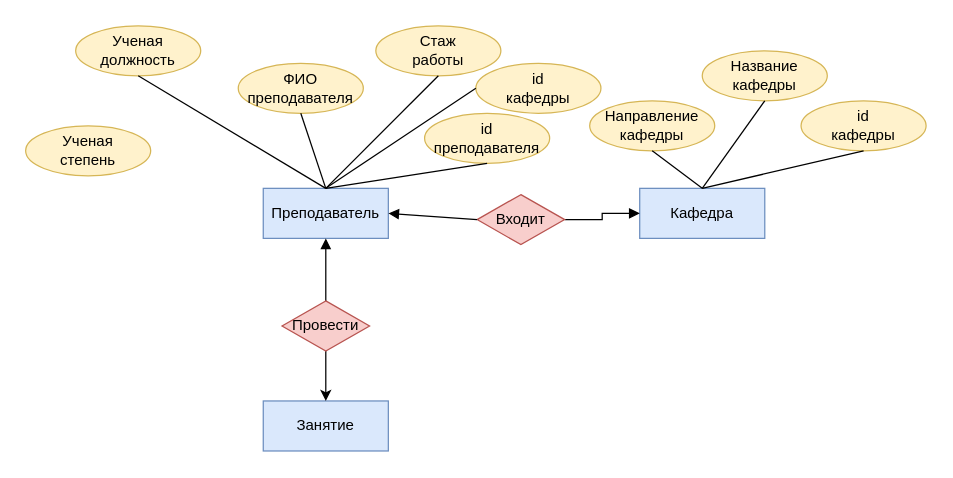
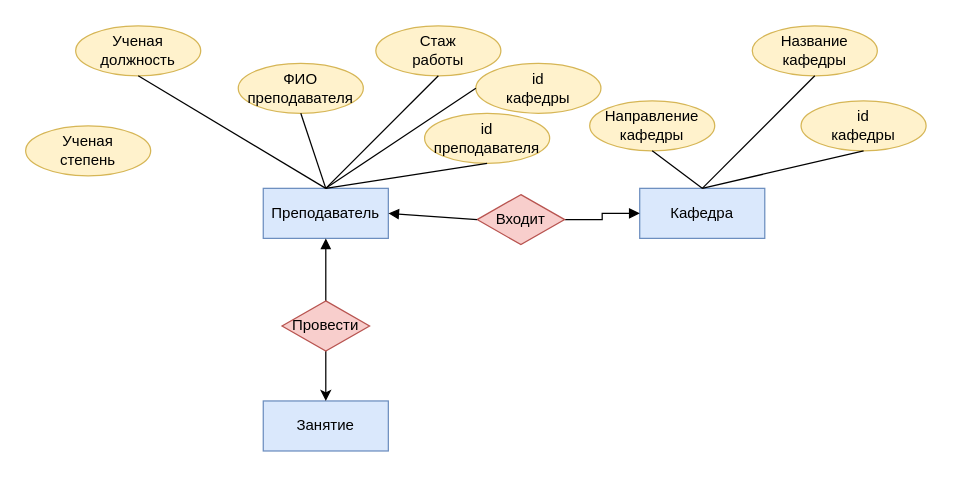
  <mxCell id="0" />
  <mxCell id="1" parent="0" />
  <mxCell id="2" value="Преподаватель" style="whiteSpace=wrap;html=1;align=center;fillColor=#dae8fc;strokeColor=#6c8ebf;" vertex="1" parent="1"><mxGeometry x="210" y="150" width="100" height="40" as="geometry" /></mxCell>
  <mxCell id="3" value="id&lt;br&gt;преподавателя" style="ellipse;whiteSpace=wrap;html=1;align=center;fillColor=#fff2cc;strokeColor=#d6b656;" vertex="1" parent="1"><mxGeometry x="339" y="90" width="100" height="40" as="geometry" /></mxCell>
  <mxCell id="4" value="" style="endArrow=none;html=1;rounded=0;exitX=0.5;exitY=0;exitDx=0;exitDy=0;entryX=0.5;entryY=1;entryDx=0;entryDy=0;" edge="1" parent="1" source="2" target="3"><mxGeometry relative="1" as="geometry"><mxPoint x="450" y="210" as="sourcePoint" /><mxPoint x="610" y="210" as="targetPoint" /></mxGeometry></mxCell>
  <mxCell id="5" value="ФИО преподавателя" style="ellipse;whiteSpace=wrap;html=1;align=center;fillColor=#fff2cc;strokeColor=#d6b656;" vertex="1" parent="1"><mxGeometry x="190" y="50" width="100" height="40" as="geometry" /></mxCell>
  <mxCell id="6" value="" style="endArrow=none;html=1;rounded=0;exitX=0.5;exitY=0;exitDx=0;exitDy=0;entryX=0.5;entryY=1;entryDx=0;entryDy=0;" edge="1" parent="1" source="2" target="5"><mxGeometry relative="1" as="geometry"><mxPoint x="270" y="160" as="sourcePoint" /><mxPoint x="360" y="110" as="targetPoint" /></mxGeometry></mxCell>
  <mxCell id="7" value="Ученая&lt;br&gt;степень" style="ellipse;whiteSpace=wrap;html=1;align=center;fillColor=#fff2cc;strokeColor=#d6b656;" vertex="1" parent="1"><mxGeometry x="20" y="100" width="100" height="40" as="geometry" /></mxCell>
  <mxCell id="8" value="Ученая&lt;br&gt;должность" style="ellipse;whiteSpace=wrap;html=1;align=center;fillColor=#fff2cc;strokeColor=#d6b656;" vertex="1" parent="1"><mxGeometry x="60" y="20" width="100" height="40" as="geometry" /></mxCell>
  <mxCell id="9" value="" style="endArrow=none;html=1;rounded=0;entryX=0.5;entryY=1;entryDx=0;entryDy=0;" edge="1" parent="1" target="8"><mxGeometry relative="1" as="geometry"><mxPoint x="260" y="150" as="sourcePoint" /><mxPoint x="130" y="130" as="targetPoint" /></mxGeometry></mxCell>
  <mxCell id="10" value="Стаж&lt;br&gt;работы" style="ellipse;whiteSpace=wrap;html=1;align=center;fillColor=#fff2cc;strokeColor=#d6b656;" vertex="1" parent="1"><mxGeometry x="300" y="20" width="100" height="40" as="geometry" /></mxCell>
  <mxCell id="11" value="" style="endArrow=none;html=1;rounded=0;exitX=0.5;exitY=0;exitDx=0;exitDy=0;entryX=0.5;entryY=1;entryDx=0;entryDy=0;" edge="1" parent="1" source="2" target="10"><mxGeometry relative="1" as="geometry"><mxPoint x="270" y="160" as="sourcePoint" /><mxPoint x="250" y="100" as="targetPoint" /></mxGeometry></mxCell>
  <mxCell id="12" value="Кафедра" style="whiteSpace=wrap;html=1;align=center;fillColor=#dae8fc;strokeColor=#6c8ebf;" vertex="1" parent="1"><mxGeometry x="511" y="150" width="100" height="40" as="geometry" /></mxCell>
  <mxCell id="13" value="id&lt;br&gt;кафедры" style="ellipse;whiteSpace=wrap;html=1;align=center;fillColor=#fff2cc;strokeColor=#d6b656;" vertex="1" parent="1"><mxGeometry x="640" y="80" width="100" height="40" as="geometry" /></mxCell>
  <mxCell id="14" value="" style="endArrow=none;html=1;rounded=0;exitX=0.5;exitY=0;exitDx=0;exitDy=0;entryX=0.5;entryY=1;entryDx=0;entryDy=0;" edge="1" parent="1" target="13" source="12"><mxGeometry relative="1" as="geometry"><mxPoint x="561" y="150" as="sourcePoint" /><mxPoint x="911" y="210" as="targetPoint" /></mxGeometry></mxCell>
- <mxCell id="15" value="Название&lt;br&gt;кафедры" style="ellipse;whiteSpace=wrap;html=1;align=center;fillColor=#fff2cc;strokeColor=#d6b656;" vertex="1" parent="1"><mxGeometry x="561" y="40" width="100" height="40" as="geometry" /></mxCell>
+ <mxCell id="15" value="Название&lt;br&gt;кафедры" style="ellipse;whiteSpace=wrap;html=1;align=center;fillColor=#fff2cc;strokeColor=#d6b656;" vertex="1" parent="1"><mxGeometry x="601" y="20" width="100" height="40" as="geometry" /></mxCell>
  <mxCell id="16" value="" style="endArrow=none;html=1;rounded=0;entryX=0.5;entryY=1;entryDx=0;entryDy=0;" edge="1" parent="1" target="15"><mxGeometry relative="1" as="geometry"><mxPoint x="561" y="150" as="sourcePoint" /><mxPoint x="811" y="165" as="targetPoint" /></mxGeometry></mxCell>
  <mxCell id="17" style="edgeStyle=orthogonalEdgeStyle;rounded=0;orthogonalLoop=1;jettySize=auto;html=1;entryX=0;entryY=0.5;entryDx=0;entryDy=0;endArrow=block;endFill=1;" edge="1" parent="1" source="18" target="12"><mxGeometry relative="1" as="geometry" /></mxCell>
  <mxCell id="18" value="Входит" style="shape=rhombus;perimeter=rhombusPerimeter;whiteSpace=wrap;html=1;align=center;fillColor=#f8cecc;strokeColor=#b85450;" vertex="1" parent="1"><mxGeometry x="381" y="155" width="70" height="40" as="geometry" /></mxCell>
  <mxCell id="19" style="rounded=0;orthogonalLoop=1;jettySize=auto;html=1;entryX=1;entryY=0.5;entryDx=0;entryDy=0;endArrow=block;endFill=1;exitX=0;exitY=0.5;exitDx=0;exitDy=0;" edge="1" parent="1" source="18" target="2"><mxGeometry relative="1" as="geometry"><mxPoint x="471" y="180" as="sourcePoint" /><mxPoint x="561" y="180" as="targetPoint" /></mxGeometry></mxCell>
  <mxCell id="20" value="id&lt;br&gt;кафедры" style="ellipse;whiteSpace=wrap;html=1;align=center;fillColor=#fff2cc;strokeColor=#d6b656;" vertex="1" parent="1"><mxGeometry x="380" y="50" width="100" height="40" as="geometry" /></mxCell>
  <mxCell id="21" value="" style="endArrow=none;html=1;rounded=0;exitX=0.5;exitY=0;exitDx=0;exitDy=0;entryX=0;entryY=0.5;entryDx=0;entryDy=0;" edge="1" parent="1" source="2" target="20"><mxGeometry relative="1" as="geometry"><mxPoint x="270" y="160" as="sourcePoint" /><mxPoint x="399" y="140" as="targetPoint" /></mxGeometry></mxCell>
  <mxCell id="22" value="Занятие" style="whiteSpace=wrap;html=1;align=center;fillColor=#dae8fc;strokeColor=#6c8ebf;" vertex="1" parent="1"><mxGeometry x="210" y="320" width="100" height="40" as="geometry" /></mxCell>
  <mxCell id="23" style="edgeStyle=orthogonalEdgeStyle;rounded=0;orthogonalLoop=1;jettySize=auto;html=1;entryX=0.5;entryY=1;entryDx=0;entryDy=0;endArrow=block;endFill=1;" edge="1" parent="1" source="25" target="2"><mxGeometry relative="1" as="geometry" /></mxCell>
  <mxCell id="24" style="edgeStyle=orthogonalEdgeStyle;rounded=0;orthogonalLoop=1;jettySize=auto;html=1;entryX=0.5;entryY=0;entryDx=0;entryDy=0;" edge="1" parent="1" source="25" target="22"><mxGeometry relative="1" as="geometry" /></mxCell>
  <mxCell id="25" value="Провести" style="shape=rhombus;perimeter=rhombusPerimeter;whiteSpace=wrap;html=1;align=center;fillColor=#f8cecc;strokeColor=#b85450;" vertex="1" parent="1"><mxGeometry x="225" y="240" width="70" height="40" as="geometry" /></mxCell>
  <mxCell id="26" value="Направление&lt;br&gt;кафедры" style="ellipse;whiteSpace=wrap;html=1;align=center;fillColor=#fff2cc;strokeColor=#d6b656;" vertex="1" parent="1"><mxGeometry x="471" y="80" width="100" height="40" as="geometry" /></mxCell>
  <mxCell id="27" value="" style="endArrow=none;html=1;rounded=0;entryX=0.5;entryY=1;entryDx=0;entryDy=0;exitX=0.5;exitY=0;exitDx=0;exitDy=0;" edge="1" parent="1" source="12" target="26"><mxGeometry relative="1" as="geometry"><mxPoint x="571" y="160" as="sourcePoint" /><mxPoint x="621" y="85" as="targetPoint" /></mxGeometry></mxCell>
